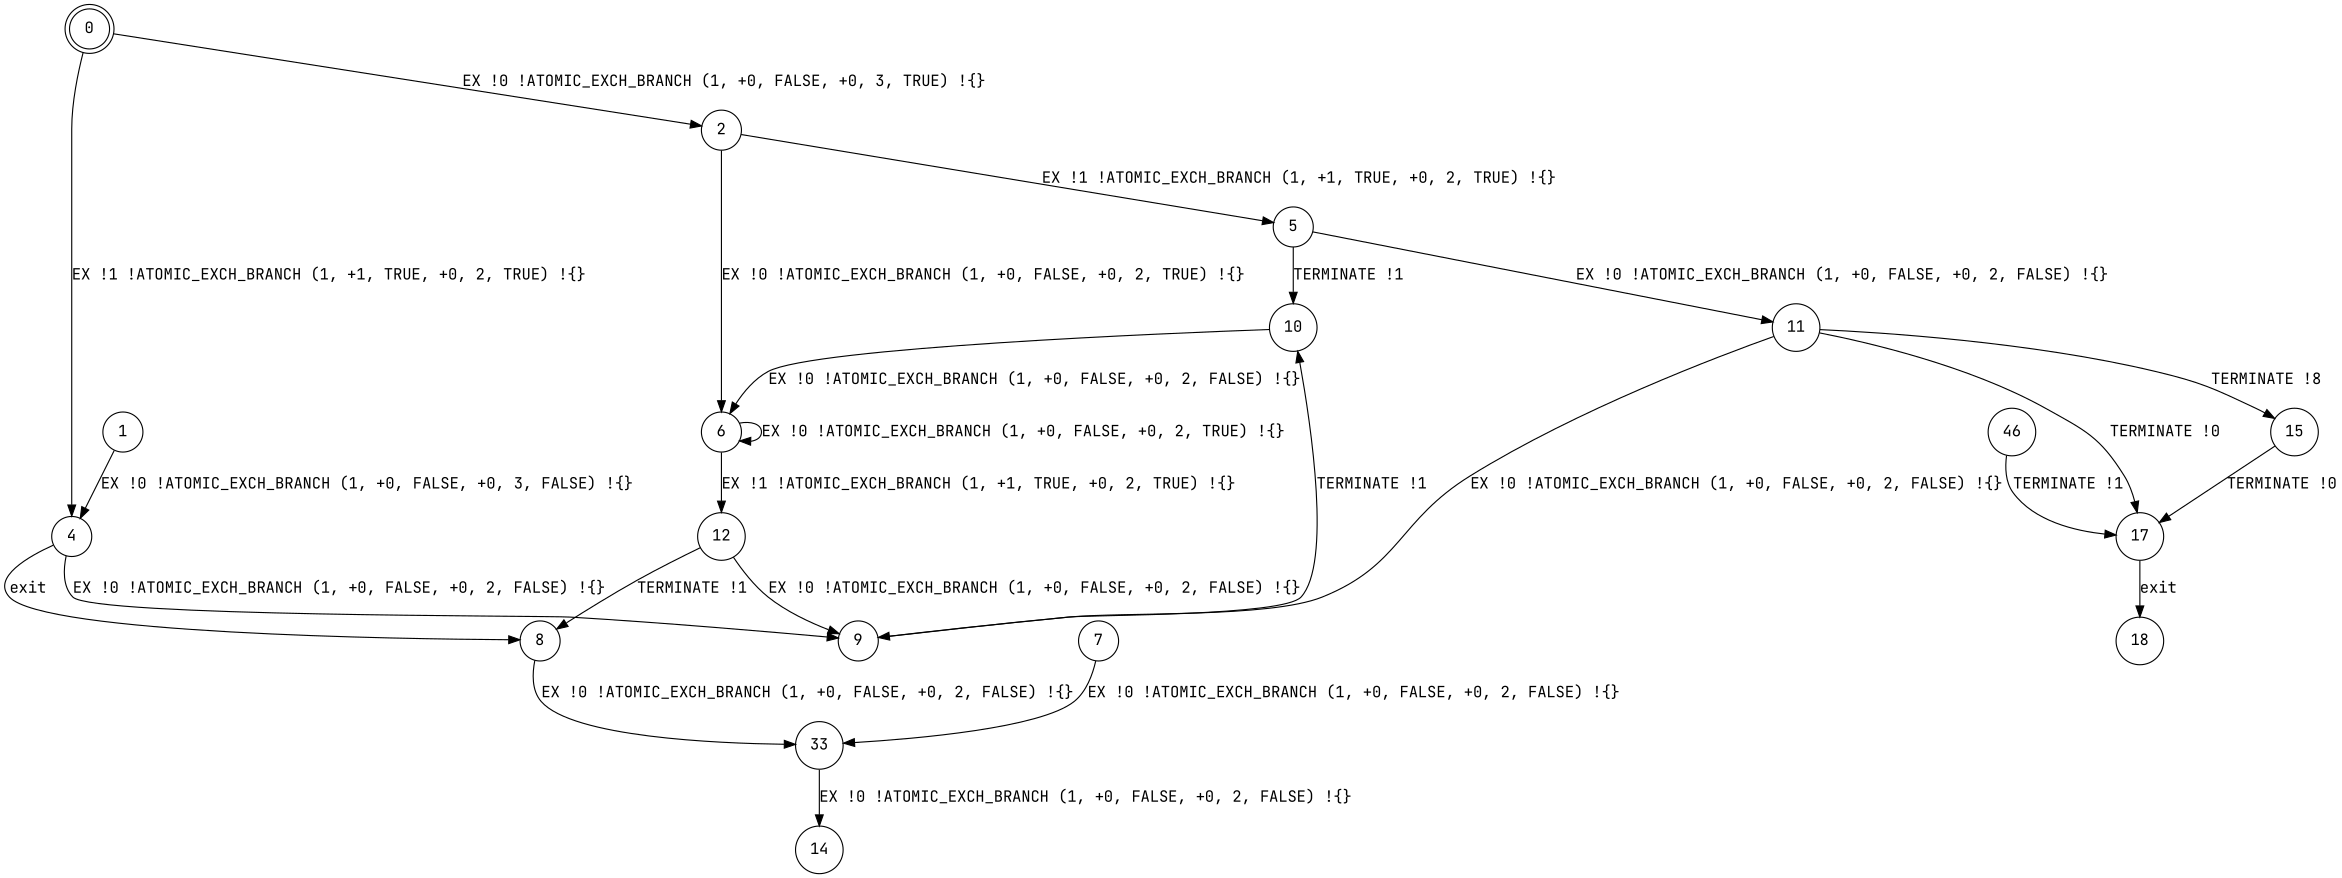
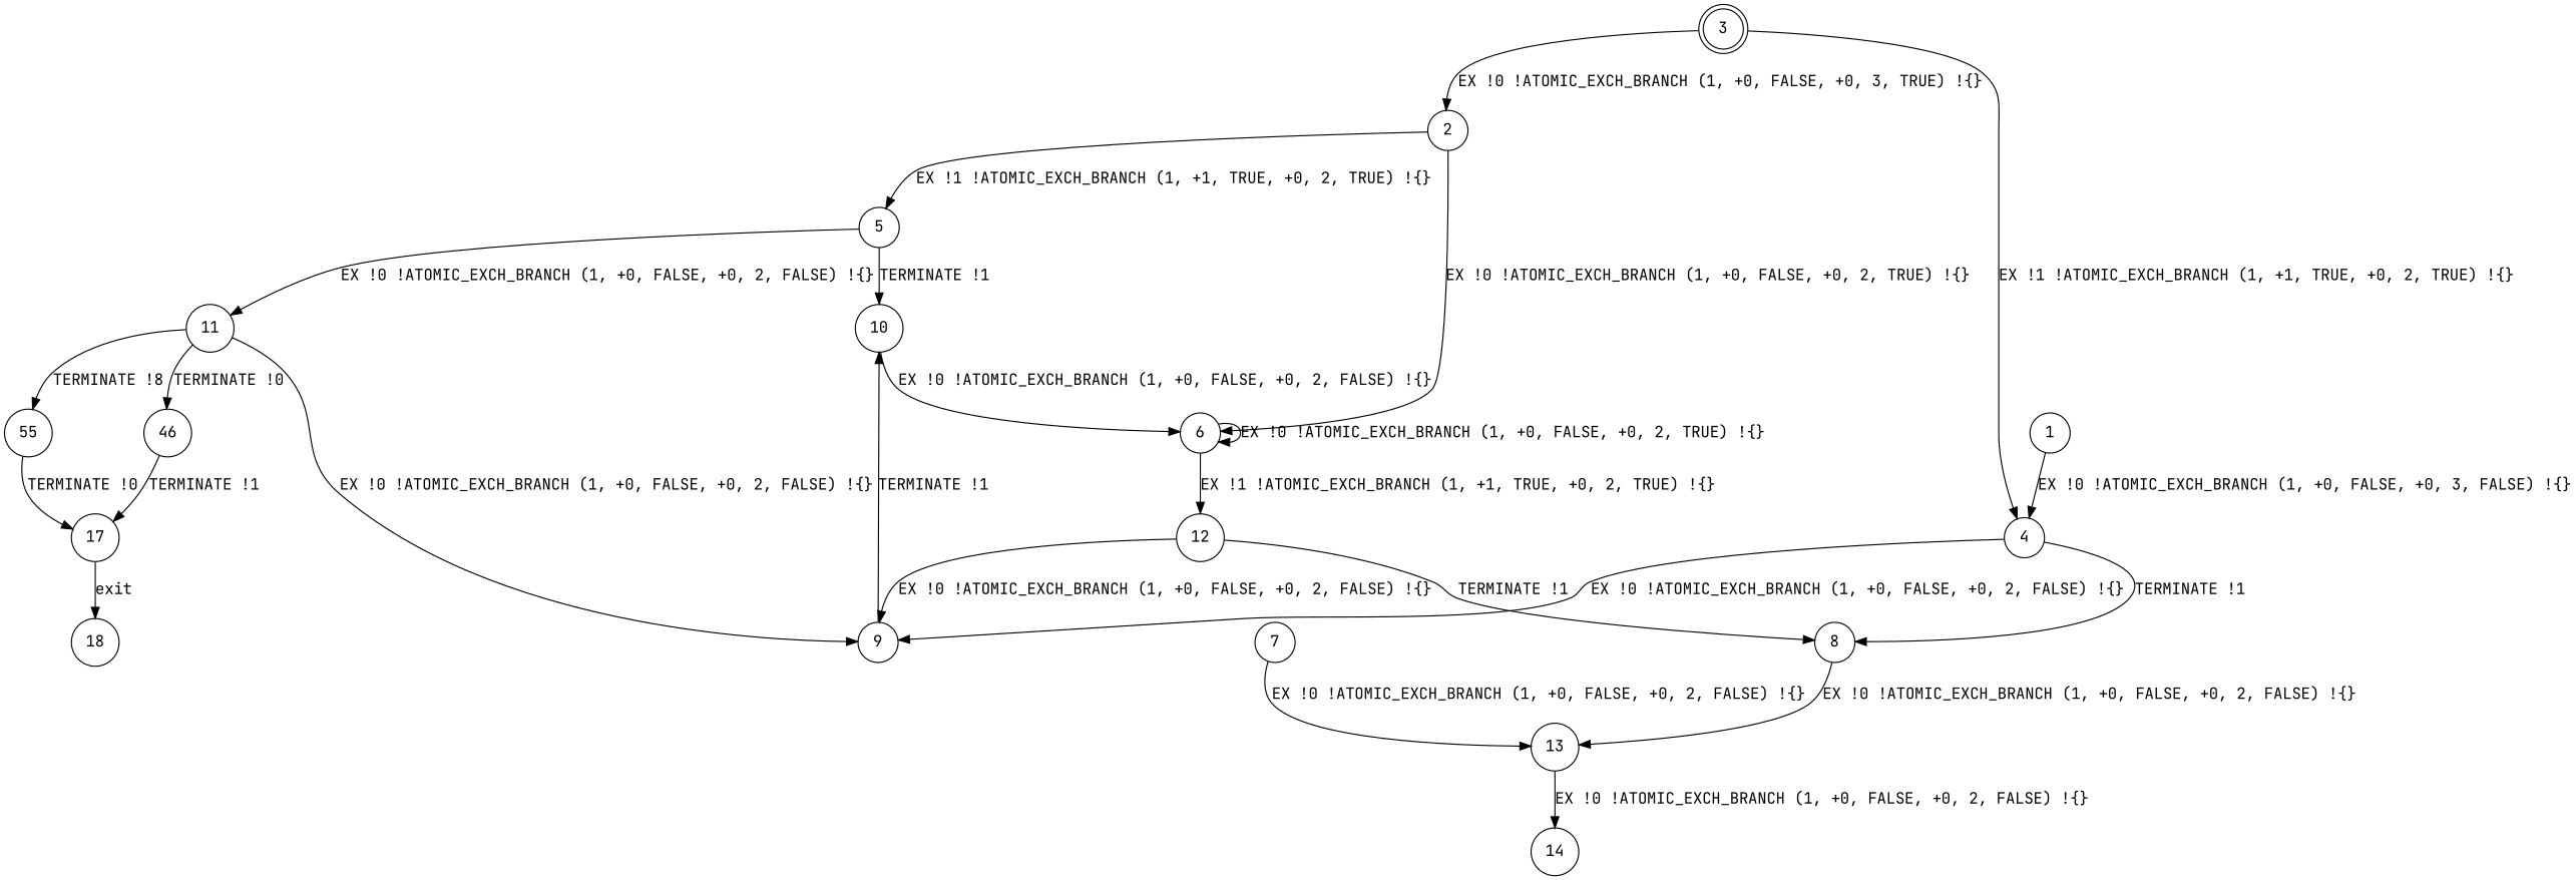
  digraph {
    fontname="JetBrains Mono"
    node [fontname="JetBrains Mono" shape=circle]
    edge [fontname="JetBrains Mono"]
-   0 [peripheries=2]
+   0 [peripheries=2 label=3]
    2
    4
    1
    5
    6
    8
    9
    10
    11
    12
    7
-   13 [label=33]
-   15
+   13
+   15 [label=55]
    n15 [label=46]
    14
    17
    18
    0 -> 2 [label="EX !0 !ATOMIC_EXCH_BRANCH (1, +0, FALSE, +0, 3, TRUE) !{}"]
    0 -> 4 [label="EX !1 !ATOMIC_EXCH_BRANCH (1, +1, TRUE, +0, 2, TRUE) !{}"]
    2 -> 5 [label="EX !1 !ATOMIC_EXCH_BRANCH (1, +1, TRUE, +0, 2, TRUE) !{}"]
    2 -> 6 [label="EX !0 !ATOMIC_EXCH_BRANCH (1, +0, FALSE, +0, 2, TRUE) !{}"]
-   4 -> 8 [label=exit]
+   4 -> 8 [label="TERMINATE !1"]
    4 -> 9 [label="EX !0 !ATOMIC_EXCH_BRANCH (1, +0, FALSE, +0, 2, FALSE) !{}"]
    1 -> 4 [label="EX !0 !ATOMIC_EXCH_BRANCH (1, +0, FALSE, +0, 3, FALSE) !{}"]
    5 -> 10 [label="TERMINATE !1"]
    5 -> 11 [label="EX !0 !ATOMIC_EXCH_BRANCH (1, +0, FALSE, +0, 2, FALSE) !{}"]
    6 -> 6 [label="EX !0 !ATOMIC_EXCH_BRANCH (1, +0, FALSE, +0, 2, TRUE) !{}"]
    6 -> 12 [label="EX !1 !ATOMIC_EXCH_BRANCH (1, +1, TRUE, +0, 2, TRUE) !{}"]
    8 -> 13 [label="EX !0 !ATOMIC_EXCH_BRANCH (1, +0, FALSE, +0, 2, FALSE) !{}"]
    9 -> 10 [label="TERMINATE !1"]
    10 -> 6 [label="EX !0 !ATOMIC_EXCH_BRANCH (1, +0, FALSE, +0, 2, FALSE) !{}"]
    11 -> 9 [label="EX !0 !ATOMIC_EXCH_BRANCH (1, +0, FALSE, +0, 2, FALSE) !{}"]
    11 -> 15 [label="TERMINATE !8"]
-   11 -> 17 [label="TERMINATE !0"]
+   11 -> n15 [label="TERMINATE !0"]
    12 -> 8 [label="TERMINATE !1"]
    12 -> 9 [label="EX !0 !ATOMIC_EXCH_BRANCH (1, +0, FALSE, +0, 2, FALSE) !{}"]
    7 -> 13 [label="EX !0 !ATOMIC_EXCH_BRANCH (1, +0, FALSE, +0, 2, FALSE) !{}"]
    13 -> 14 [label="EX !0 !ATOMIC_EXCH_BRANCH (1, +0, FALSE, +0, 2, FALSE) !{}"]
    15 -> 17 [label="TERMINATE !0"]
    n15 -> 17 [label="TERMINATE !1"]
    17 -> 18 [label=exit]
  }
